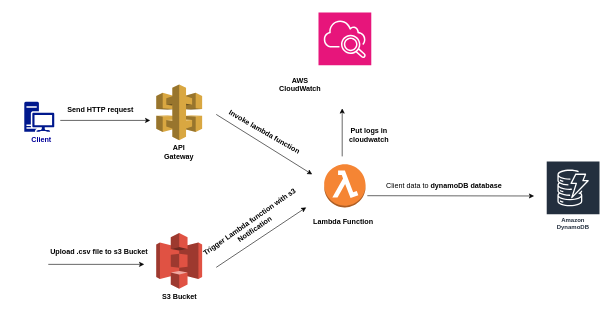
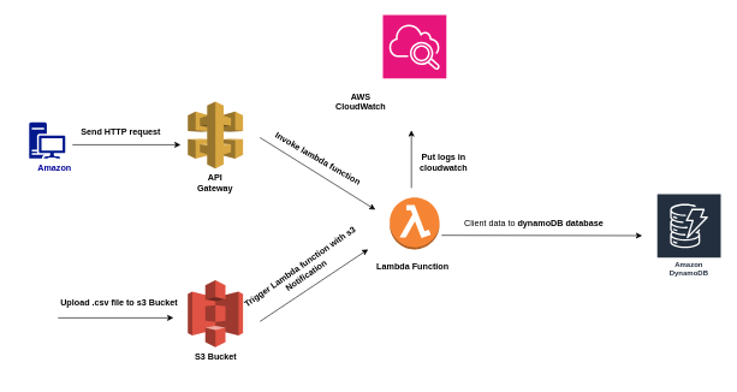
  <mxCell id="0" />
  <mxCell id="1" parent="0" />
  <mxCell id="2" value="" style="outlineConnect=0;dashed=0;verticalLabelPosition=bottom;verticalAlign=top;align=center;html=1;shape=mxgraph.aws3.api_gateway;fillColor=#D9A741;gradientColor=none;" vertex="1" parent="1"><mxGeometry x="260" y="140" width="76.5" height="93" as="geometry" /></mxCell>
  <mxCell id="3" value="" style="outlineConnect=0;dashed=0;verticalLabelPosition=bottom;verticalAlign=top;align=center;html=1;shape=mxgraph.aws3.lambda_function;fillColor=#F58534;gradientColor=none;" vertex="1" parent="1"><mxGeometry x="540" y="273" width="69" height="72" as="geometry" /></mxCell>
  <mxCell id="4" value="" style="outlineConnect=0;dashed=0;verticalLabelPosition=bottom;verticalAlign=top;align=center;html=1;shape=mxgraph.aws3.s3;fillColor=#E05243;gradientColor=none;" vertex="1" parent="1"><mxGeometry x="260" y="387.5" width="76.5" height="93" as="geometry" /></mxCell>
  <mxCell id="5" value="Amazon DynamoDB" style="sketch=0;outlineConnect=0;fontColor=#232F3E;gradientColor=none;strokeColor=#ffffff;fillColor=#232F3E;dashed=0;verticalLabelPosition=middle;verticalAlign=bottom;align=center;html=1;whiteSpace=wrap;fontSize=10;fontStyle=1;spacing=3;shape=mxgraph.aws4.productIcon;prIcon=mxgraph.aws4.dynamodb;" vertex="1" parent="1"><mxGeometry x="910" y="267.5" width="90" height="120" as="geometry" /></mxCell>
  <mxCell id="6" value="" style="sketch=0;points=[[0,0,0],[0.25,0,0],[0.5,0,0],[0.75,0,0],[1,0,0],[0,1,0],[0.25,1,0],[0.5,1,0],[0.75,1,0],[1,1,0],[0,0.25,0],[0,0.5,0],[0,0.75,0],[1,0.25,0],[1,0.5,0],[1,0.75,0]];points=[[0,0,0],[0.25,0,0],[0.5,0,0],[0.75,0,0],[1,0,0],[0,1,0],[0.25,1,0],[0.5,1,0],[0.75,1,0],[1,1,0],[0,0.25,0],[0,0.5,0],[0,0.75,0],[1,0.25,0],[1,0.5,0],[1,0.75,0]];outlineConnect=0;fontColor=#232F3E;fillColor=#E7157B;strokeColor=#ffffff;dashed=0;verticalLabelPosition=bottom;verticalAlign=top;align=center;html=1;fontSize=12;fontStyle=0;aspect=fixed;shape=mxgraph.aws4.resourceIcon;resIcon=mxgraph.aws4.cloudwatch_2;" vertex="1" parent="1"><mxGeometry x="530.5" y="20" width="88" height="88" as="geometry" /></mxCell>
  <mxCell id="7" value="" style="shape=image;html=1;verticalAlign=top;verticalLabelPosition=bottom;labelBackgroundColor=#ffffff;imageAspect=0;aspect=fixed;image=https://cdn3.iconfinder.com/data/icons/cad-database-presentation-spreadsheet-vector-fil-2/512/19-128.png" vertex="1" parent="1"><mxGeometry x="20" y="405" width="58" height="58" as="geometry" /></mxCell>
  <mxCell id="8" value="" style="sketch=0;aspect=fixed;pointerEvents=1;shadow=0;dashed=0;html=1;strokeColor=none;labelPosition=center;verticalLabelPosition=bottom;verticalAlign=top;align=center;fillColor=#00188D;shape=mxgraph.mscae.enterprise.workstation_client" vertex="1" parent="1"><mxGeometry x="40" y="169" width="50" height="50" as="geometry" /></mxCell>
  <mxCell id="9" value="" style="endArrow=classic;html=1;rounded=0;" edge="1" parent="1"><mxGeometry width="50" height="50" relative="1" as="geometry"><mxPoint x="80" y="440" as="sourcePoint" /><mxPoint x="240" y="440" as="targetPoint" /></mxGeometry></mxCell>
  <mxCell id="10" value="&lt;b&gt;Upload .csv file to s3 Bucket&lt;/b&gt;" style="text;html=1;align=center;verticalAlign=middle;whiteSpace=wrap;rounded=0;" vertex="1" parent="1"><mxGeometry x="80" y="405" width="170" height="30" as="geometry" /></mxCell>
  <mxCell id="11" value="&lt;b&gt;API Gateway&lt;/b&gt;" style="text;html=1;align=center;verticalAlign=middle;whiteSpace=wrap;rounded=0;" vertex="1" parent="1"><mxGeometry x="268.25" y="238" width="60" height="30" as="geometry" /></mxCell>
  <mxCell id="12" value="&lt;b&gt;S3 Bucket&lt;/b&gt;" style="text;whiteSpace=wrap;html=1;" vertex="1" parent="1"><mxGeometry x="268.25" y="480.5" width="100" height="40" as="geometry" /></mxCell>
  <mxCell id="13" value="&lt;b&gt;AWS CloudWatch&lt;/b&gt;" style="text;whiteSpace=wrap;html=1;align=center;" vertex="1" parent="1"><mxGeometry x="450" y="120" width="100" height="40" as="geometry" /></mxCell>
  <mxCell id="14" value="&lt;b&gt;Lambda Function&lt;/b&gt;" style="text;whiteSpace=wrap;html=1;" vertex="1" parent="1"><mxGeometry x="520" y="355" width="130" height="40" as="geometry" /></mxCell>
  <mxCell id="15" value="" style="endArrow=classic;html=1;rounded=0;" edge="1" parent="1"><mxGeometry width="50" height="50" relative="1" as="geometry"><mxPoint x="100" y="200" as="sourcePoint" /><mxPoint x="250" y="200" as="targetPoint" /></mxGeometry></mxCell>
  <mxCell id="16" value="&lt;b&gt;Send HTTP request&lt;/b&gt;" style="text;whiteSpace=wrap;html=1;" vertex="1" parent="1"><mxGeometry x="110" y="169" width="180" height="40" as="geometry" /></mxCell>
- <mxCell id="17" value="&lt;b&gt;&lt;font color=&quot;#000099&quot;&gt;Client&lt;/font&gt;&lt;/b&gt;" style="text;whiteSpace=wrap;html=1;" vertex="1" parent="1"><mxGeometry x="50" y="219" width="140" height="40" as="geometry" /></mxCell>
+ <mxCell id="17" value="&lt;b&gt;&lt;font color=&quot;#000099&quot;&gt;Amazon&lt;/font&gt;&lt;/b&gt;" style="text;whiteSpace=wrap;html=1;" vertex="1" parent="1"><mxGeometry x="50" y="219" width="140" height="40" as="geometry" /></mxCell>
  <mxCell id="18" value="" style="endArrow=classic;html=1;rounded=0;" edge="1" parent="1"><mxGeometry width="50" height="50" relative="1" as="geometry"><mxPoint x="360" y="190" as="sourcePoint" /><mxPoint x="520" y="290" as="targetPoint" /></mxGeometry></mxCell>
  <mxCell id="19" value="" style="endArrow=classic;html=1;rounded=0;" edge="1" parent="1"><mxGeometry width="50" height="50" relative="1" as="geometry"><mxPoint x="360" y="445" as="sourcePoint" /><mxPoint x="510" y="345" as="targetPoint" /></mxGeometry></mxCell>
  <mxCell id="20" value="&lt;b&gt;Trigger Lambda function with s3 Notification&lt;/b&gt;" style="text;html=1;align=center;verticalAlign=middle;whiteSpace=wrap;rounded=0;rotation=-35;" vertex="1" parent="1"><mxGeometry x="320" y="360" width="200" height="30" as="geometry" /></mxCell>
  <mxCell id="21" value="&lt;b&gt;Invoke lambda function&lt;/b&gt;" style="text;whiteSpace=wrap;html=1;rotation=30;" vertex="1" parent="1"><mxGeometry x="360" y="238" width="270" height="40" as="geometry" /></mxCell>
  <mxCell id="22" value="" style="endArrow=classic;html=1;rounded=0;" edge="1" parent="1"><mxGeometry width="50" height="50" relative="1" as="geometry"><mxPoint x="570" y="260" as="sourcePoint" /><mxPoint x="570" y="180" as="targetPoint" /></mxGeometry></mxCell>
  <mxCell id="23" value="&lt;b&gt;Put logs in cloudwatch&lt;/b&gt;" style="text;html=1;align=center;verticalAlign=middle;whiteSpace=wrap;rounded=0;" vertex="1" parent="1"><mxGeometry x="570" y="209" width="90" height="30" as="geometry" /></mxCell>
  <mxCell id="24" value="" style="endArrow=classic;html=1;rounded=0;exitX=1;exitY=0.5;exitDx=0;exitDy=0;" edge="1" parent="1" source="21"><mxGeometry width="50" height="50" relative="1" as="geometry"><mxPoint x="460" y="320" as="sourcePoint" /><mxPoint x="890" y="326" as="targetPoint" /></mxGeometry></mxCell>
  <mxCell id="25" value="Client data to&lt;b&gt; dynamoDB database&lt;/b&gt;" style="text;html=1;align=center;verticalAlign=middle;whiteSpace=wrap;rounded=0;" vertex="1" parent="1"><mxGeometry x="630" y="294" width="220" height="30" as="geometry" /></mxCell>
